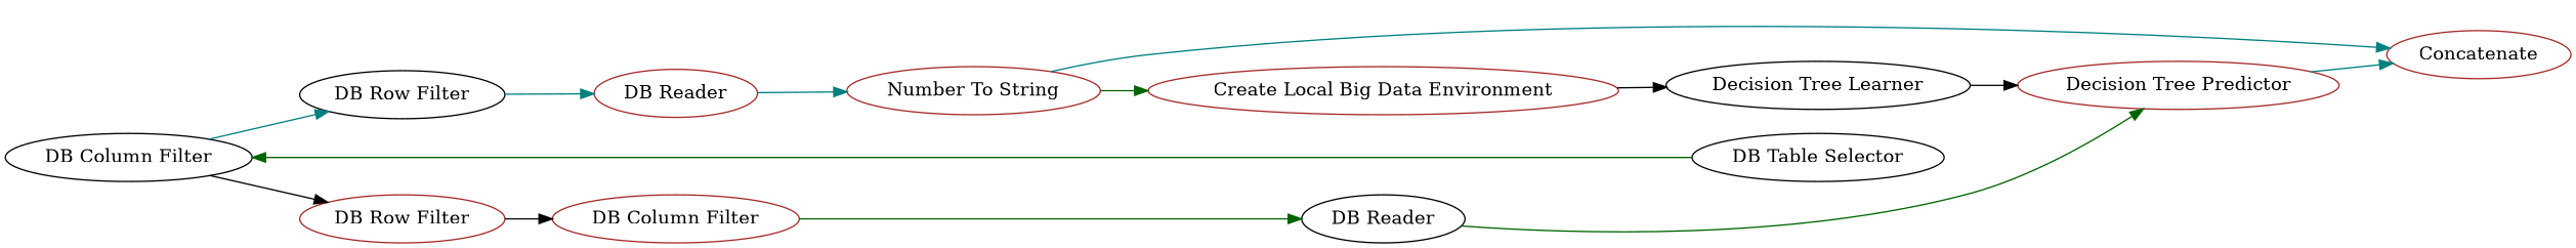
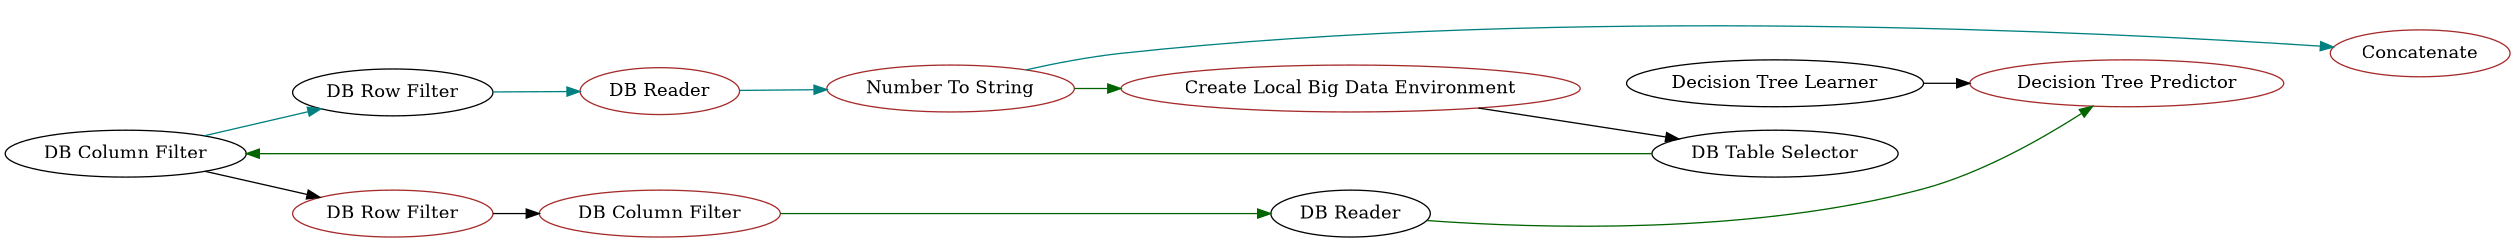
  digraph {
    rankdir=LR
    node [color=brown]
    edge [color=teal]
    n1 [color=black label="DB Column Filter"]
    n2 [color=black label="DB Row Filter"]
    n3 [label="DB Row Filter"]
    n4 [label="DB Reader"]
    n5 [label="DB Column Filter"]
    n6 [label="Number To String"]
    n7 [color=black label="DB Reader"]
    n8 [label="Decision Tree Predictor"]
    n9 [label=Concatenate]
    n10 [label="Create Local Big Data Environment"]
    n11 [color=black label="Decision Tree Learner"]
    n12 [color=black label="DB Table Selector"]
    n1 -> n2
    n1 -> n3 [color=black]
    n2 -> n4
    n3 -> n5 [color=black]
    n4 -> n6
    n5 -> n7 [color=darkgreen]
    n6 -> n9
    n6 -> n10 [color=darkgreen]
    n7 -> n8 [color=darkgreen]
-   n8 -> n9
-   n10 -> n11 [color=black]
+   n10 -> n12 [color=black]
    n11 -> n8 [color=black]
    n12 -> n1 [color=darkgreen]
  }
